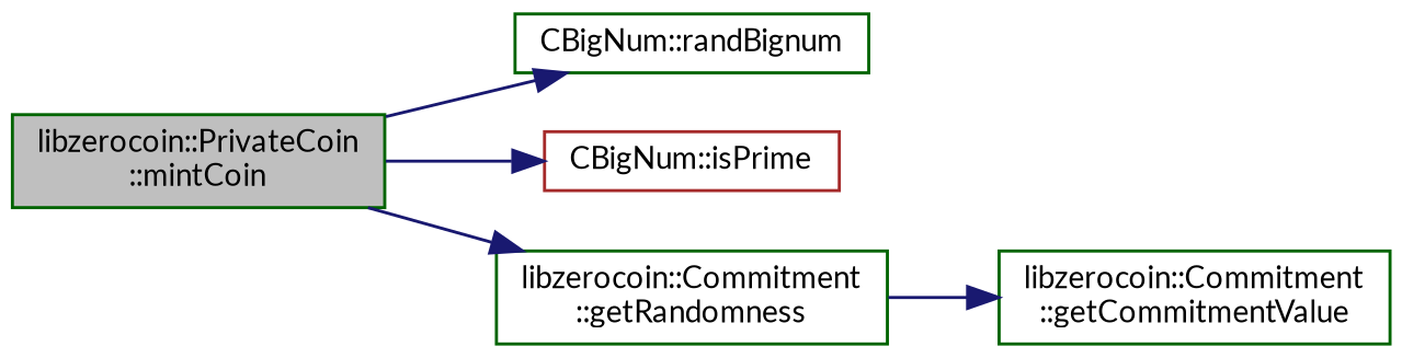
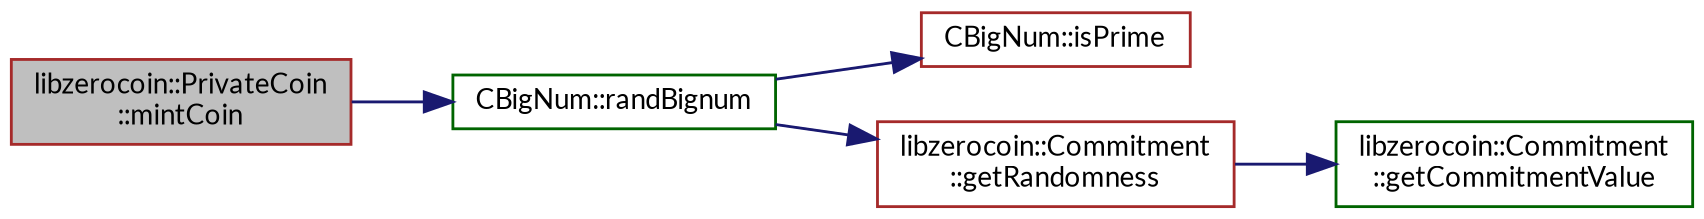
  digraph {
    fontname=Lato
    rankdir=LR
    node [color=brown fillcolor=white fontname=Lato fontsize=10 shape=record style=filled]
    edge [color=midnightblue fontname=Lato fontsize=10 labelfontname=Helvetica labelfontsize=10 style=solid]
-   n1 [color=darkgreen fillcolor=grey75 fontcolor=black height=0.2 label="libzerocoin::PrivateCoin\l::mintCoin" width=0.4]
+   n1 [fillcolor=grey75 fontcolor=black height=0.2 label="libzerocoin::PrivateCoin\l::mintCoin" width=0.4]
    n2 [color=darkgreen height=0.2 label="CBigNum::randBignum" width=0.4]
    n3 [height=0.2 label="CBigNum::isPrime" width=0.4]
-   n4 [color=darkgreen height=0.2 label="libzerocoin::Commitment\l::getRandomness" width=0.4]
+   n4 [height=0.2 label="libzerocoin::Commitment\l::getRandomness" width=0.4]
    n5 [color=darkgreen height=0.2 label="libzerocoin::Commitment\l::getCommitmentValue" width=0.4]
    n1 -> n2
-   n1 -> n3
-   n1 -> n4
+   n2 -> n3
+   n2 -> n4
    n4 -> n5
  }
